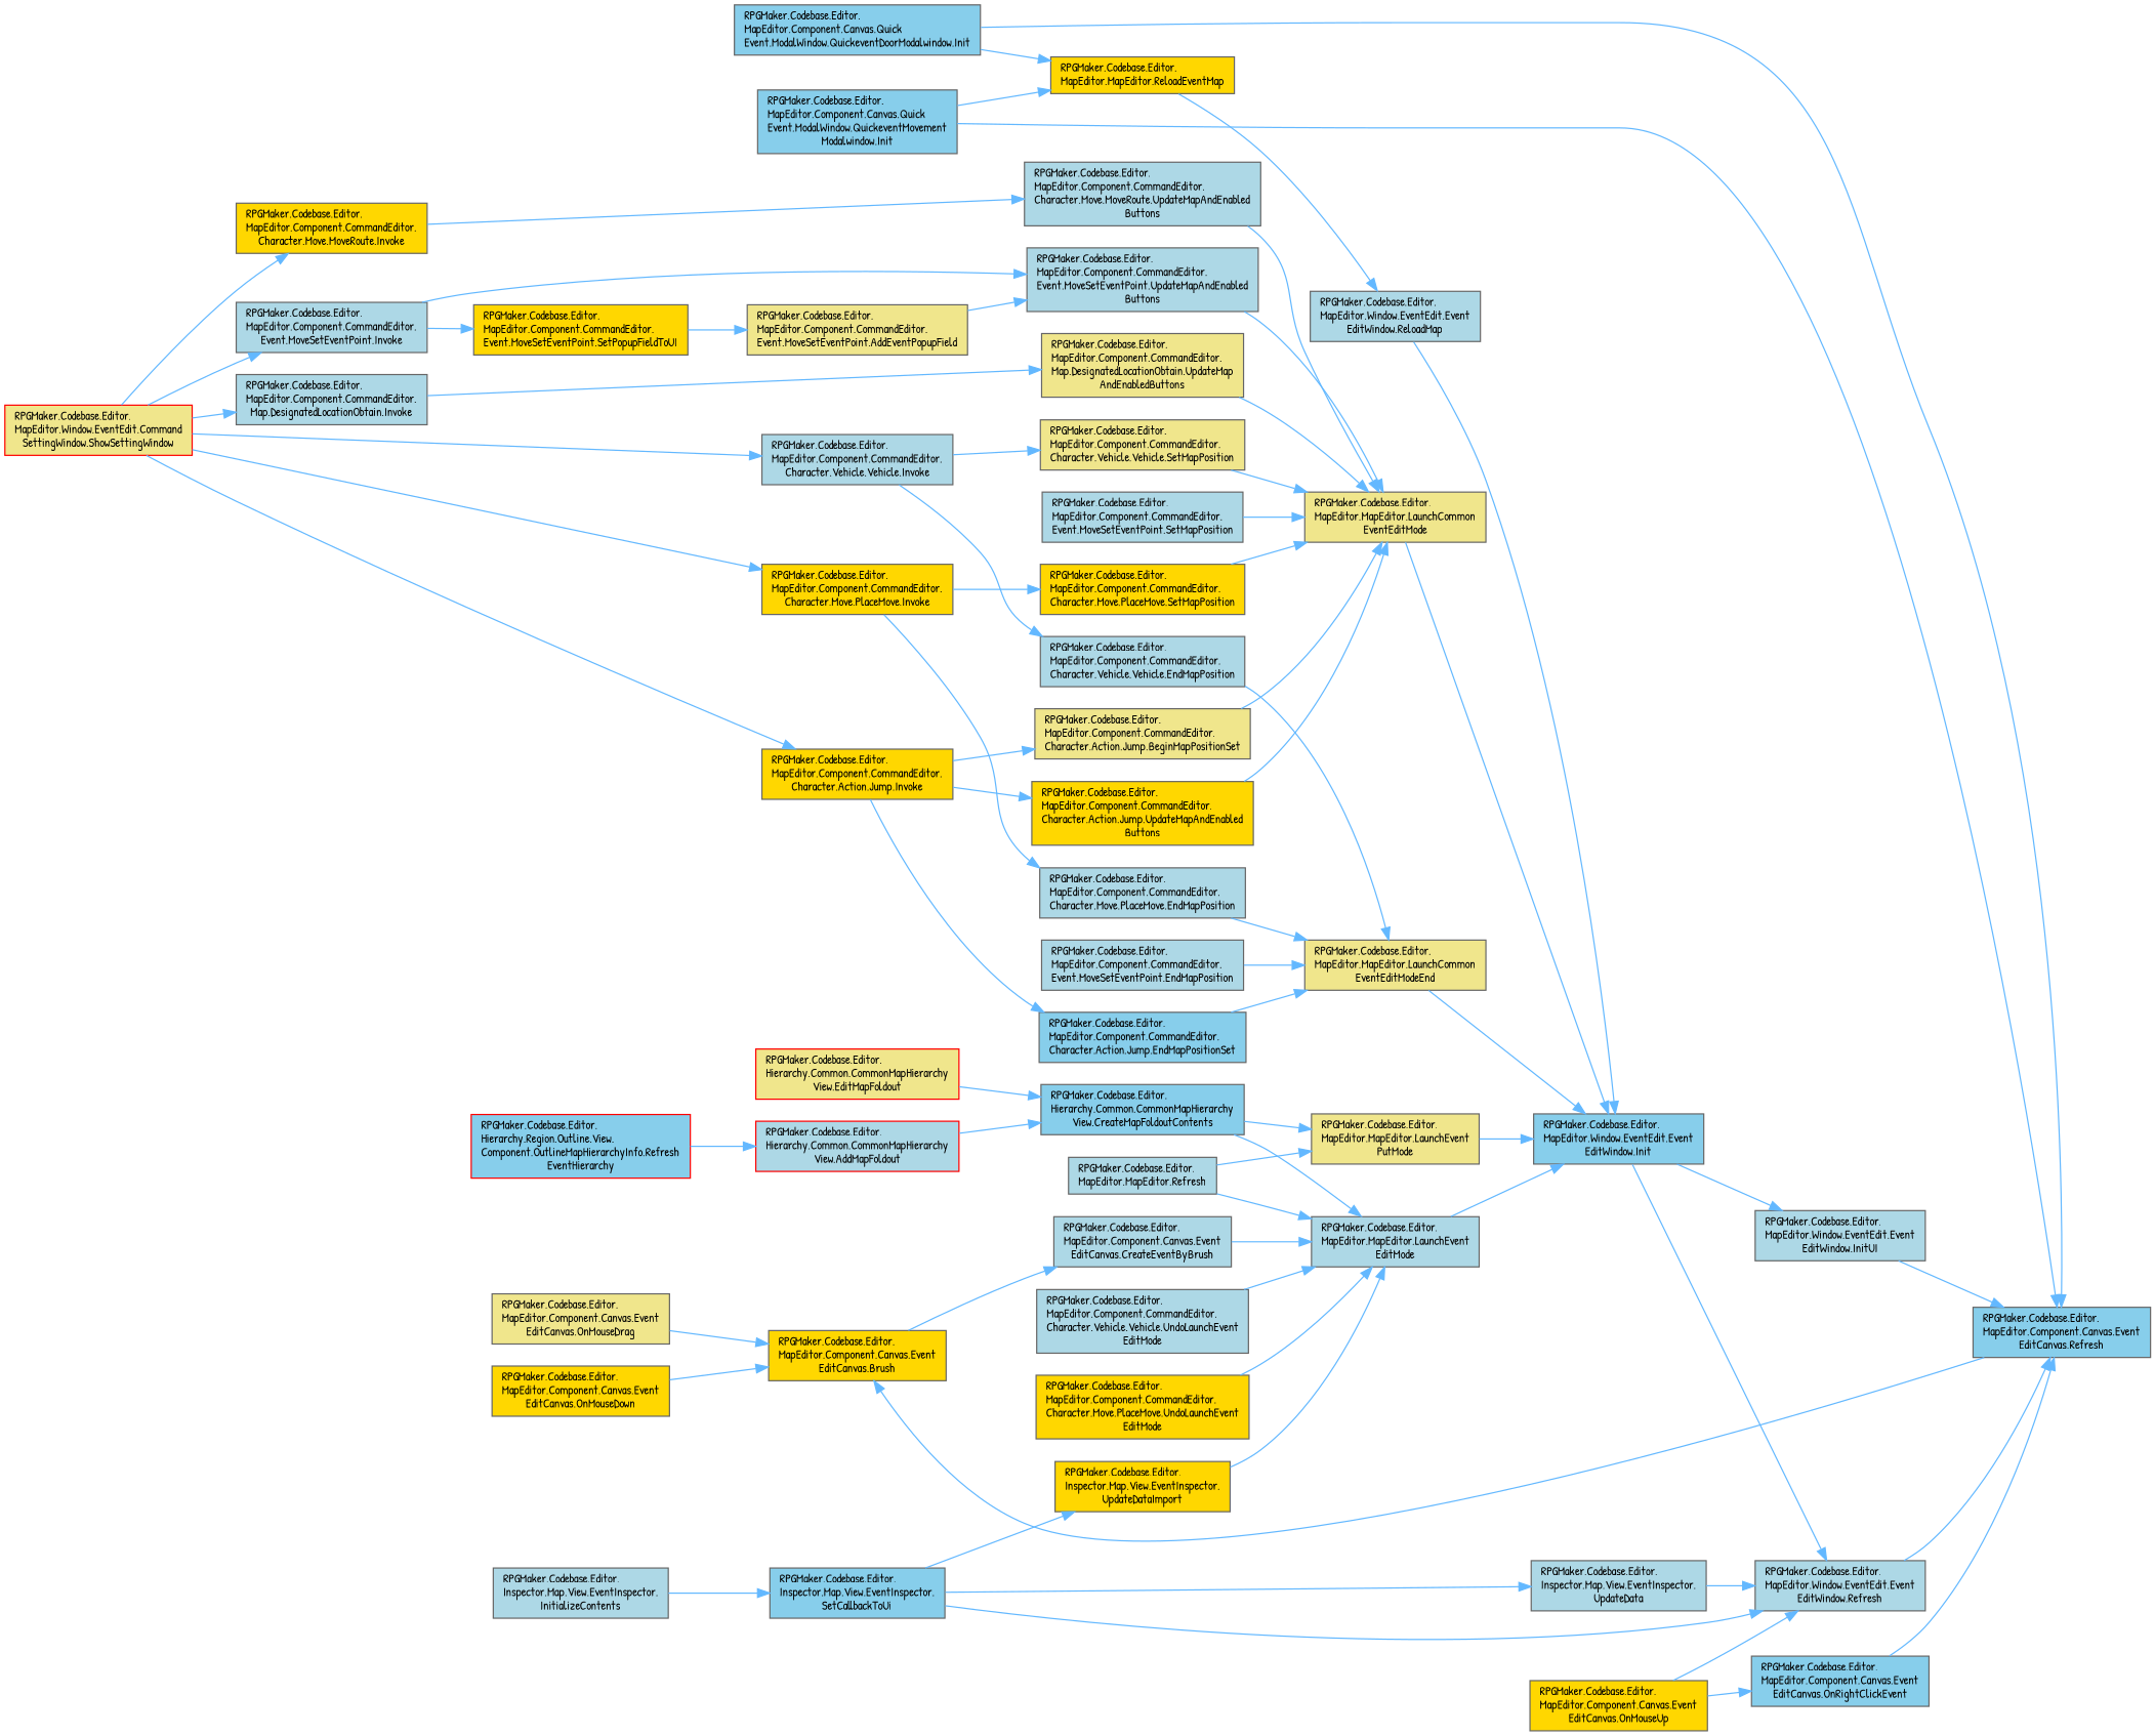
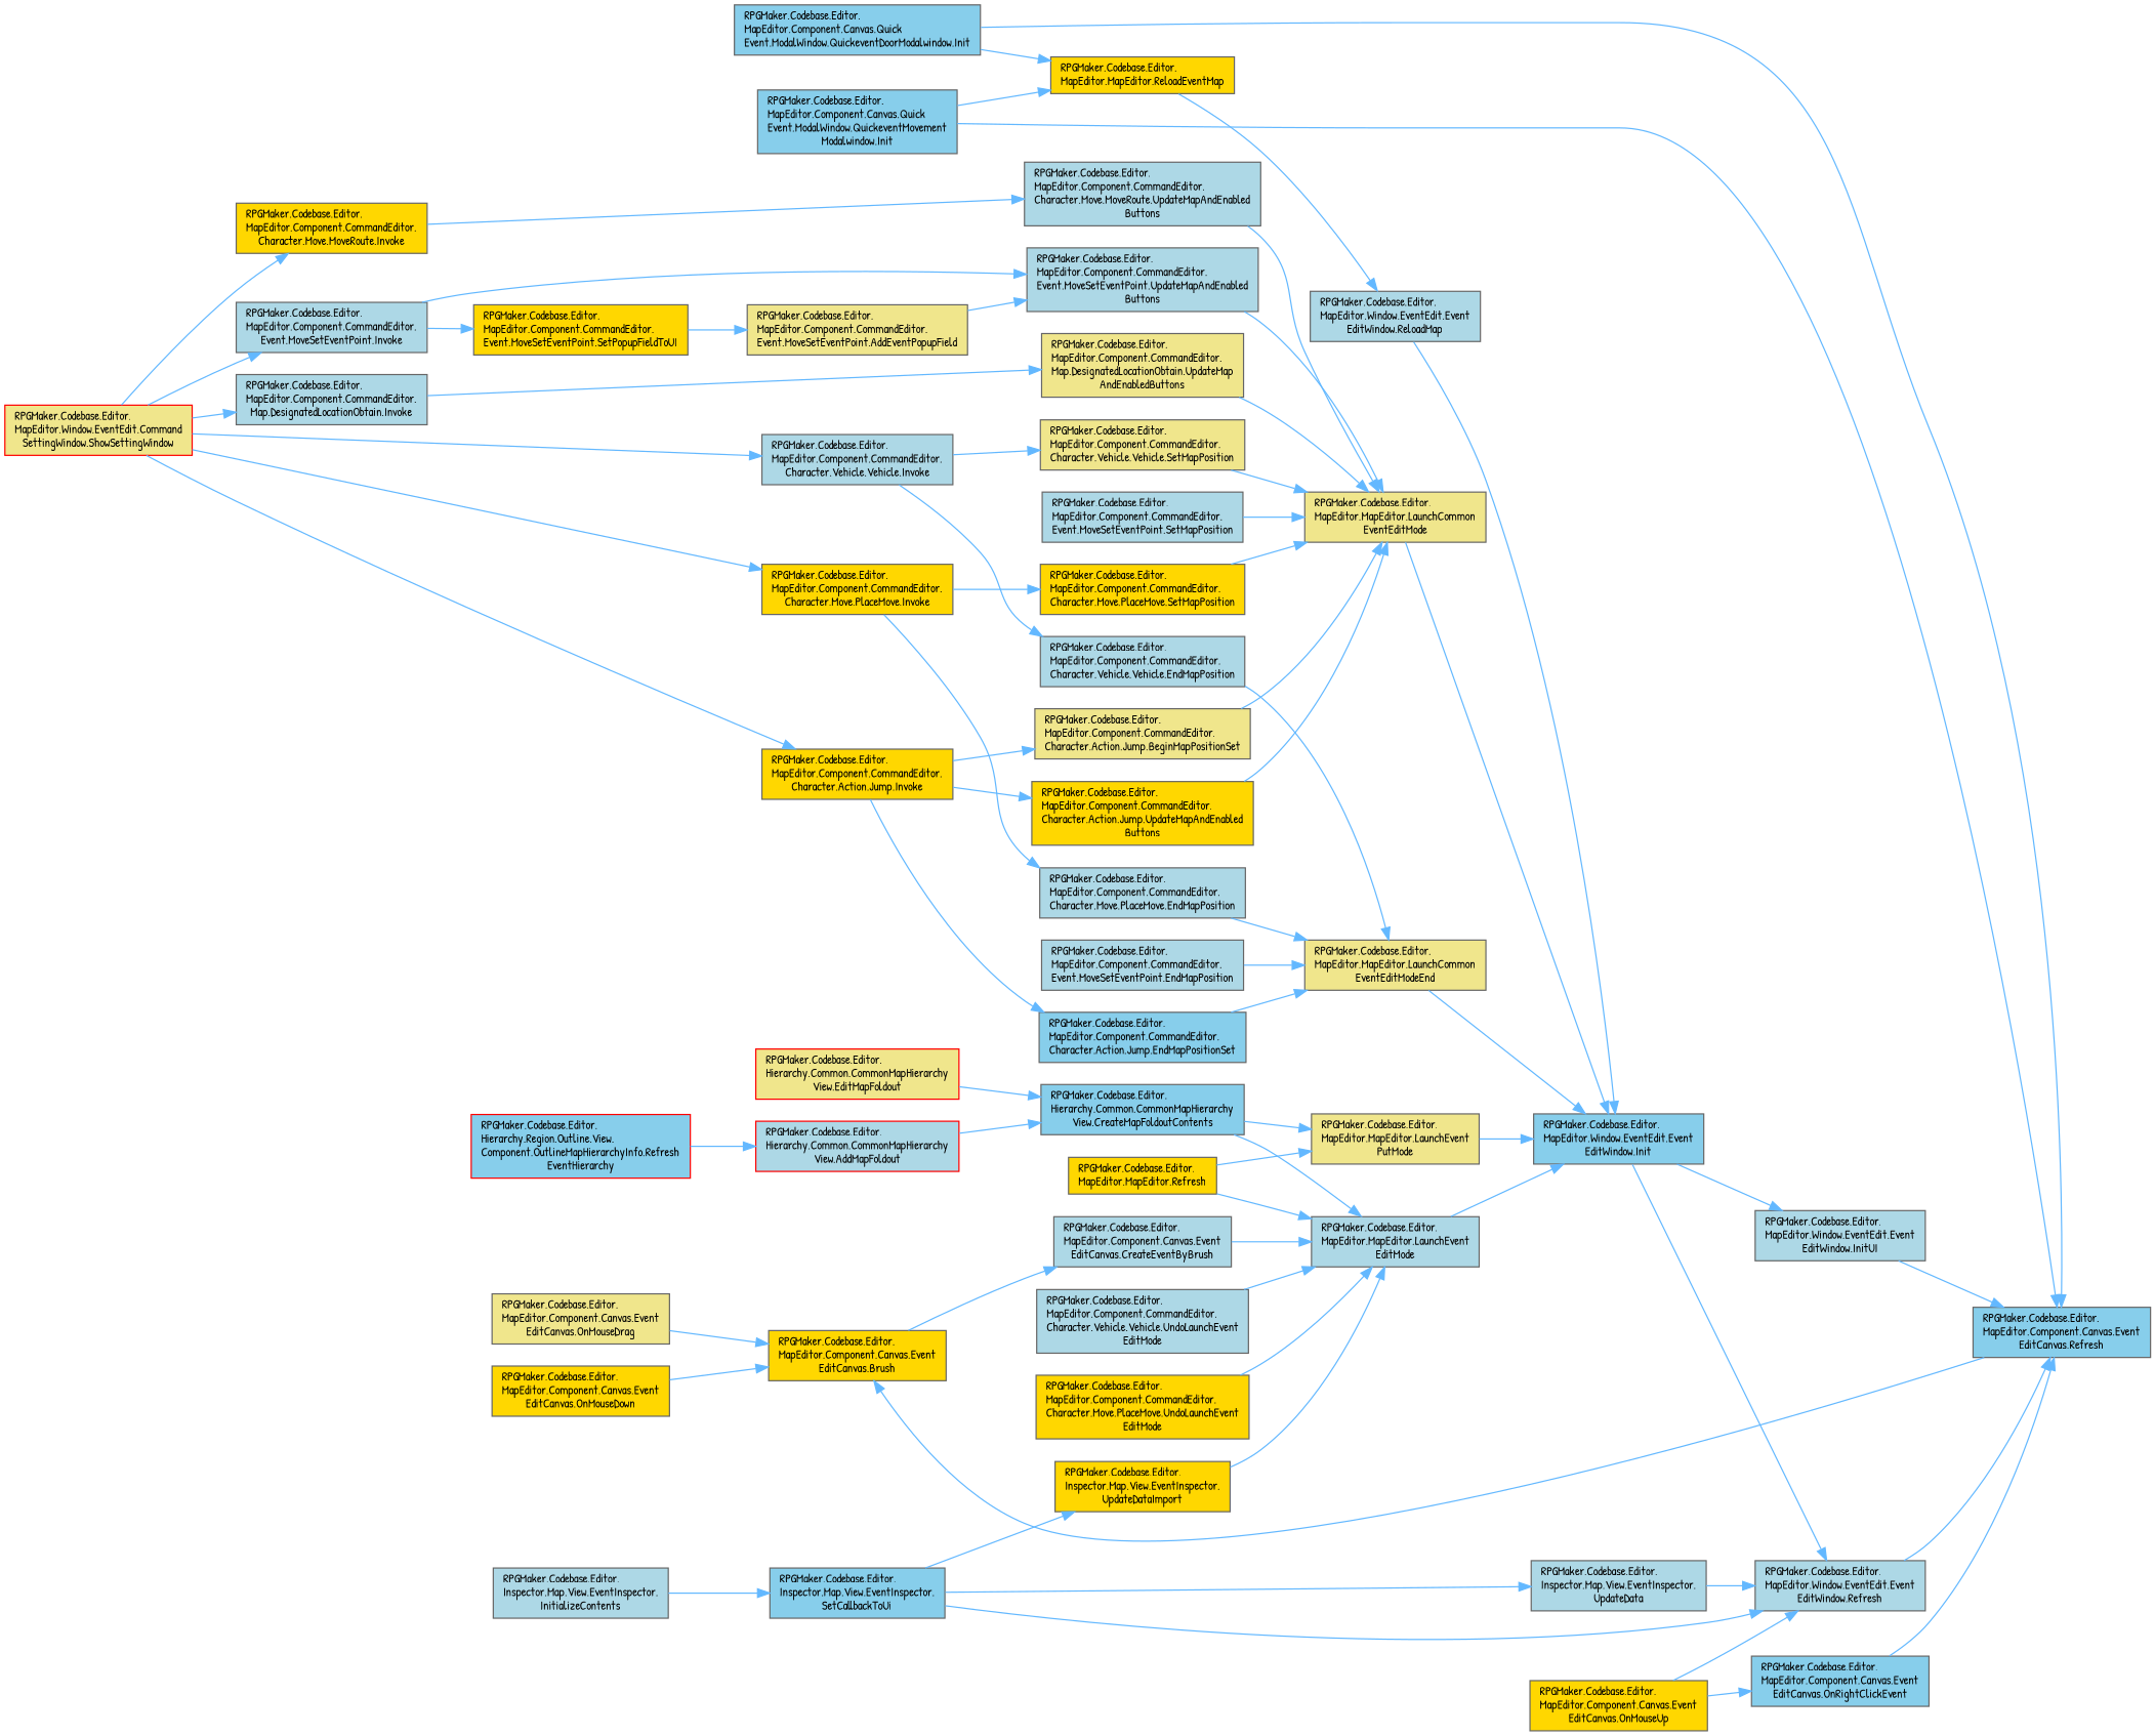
  digraph {
    rankdir=RL
    fontname="Patrick Hand"
    node [color=grey40 fillcolor=lightblue fontname="Patrick Hand" fontsize=10 shape=box style=filled]
    edge [color=steelblue1 dir=back fontname="Patrick Hand" fontsize=10 labelfontname=Helvetica labelfontsize=10 style=solid]
    n1 [color=gray40 fillcolor=skyblue fontcolor=black height=0.2 label="RPGMaker.Codebase.Editor.\lMapEditor.Component.Canvas.Event\lEditCanvas.Refresh" width=0.4]
    n2 [fillcolor=skyblue height=0.2 label="RPGMaker.Codebase.Editor.\lMapEditor.Component.Canvas.Quick\lEvent.ModalWindow.QuickeventDoorModalwindow.Init" width=0.4]
    n3 [fillcolor=skyblue height=0.2 label="RPGMaker.Codebase.Editor.\lMapEditor.Component.Canvas.Quick\lEvent.ModalWindow.QuickeventMovement\lModalwindow.Init" width=0.4]
    n4 [height=0.2 label="RPGMaker.Codebase.Editor.\lMapEditor.Window.EventEdit.Event\lEditWindow.InitUI" width=0.4]
    n5 [fillcolor=skyblue height=0.2 label="RPGMaker.Codebase.Editor.\lMapEditor.Component.Canvas.Event\lEditCanvas.OnRightClickEvent" width=0.4]
    n6 [height=0.2 label="RPGMaker.Codebase.Editor.\lMapEditor.Window.EventEdit.Event\lEditWindow.Refresh" width=0.4]
    n7 [fillcolor=skyblue height=0.2 label="RPGMaker.Codebase.Editor.\lMapEditor.Window.EventEdit.Event\lEditWindow.Init" width=0.4]
    n8 [fillcolor=khaki height=0.2 label="RPGMaker.Codebase.Editor.\lMapEditor.MapEditor.LaunchCommon\lEventEditMode" width=0.4]
    n9 [fillcolor=khaki height=0.2 label="RPGMaker.Codebase.Editor.\lMapEditor.MapEditor.LaunchCommon\lEventEditModeEnd" width=0.4]
    n10 [height=0.2 label="RPGMaker.Codebase.Editor.\lMapEditor.MapEditor.LaunchEvent\lEditMode" width=0.4]
    n11 [fillcolor=khaki height=0.2 label="RPGMaker.Codebase.Editor.\lMapEditor.MapEditor.LaunchEvent\lPutMode" width=0.4]
    n12 [height=0.2 label="RPGMaker.Codebase.Editor.\lMapEditor.Window.EventEdit.Event\lEditWindow.ReloadMap" width=0.4]
    n13 [fillcolor=khaki height=0.2 label="RPGMaker.Codebase.Editor.\lMapEditor.Component.CommandEditor.\lCharacter.Action.Jump.BeginMapPositionSet" width=0.4]
    n14 [fillcolor=gold height=0.2 label="RPGMaker.Codebase.Editor.\lMapEditor.Component.CommandEditor.\lCharacter.Move.PlaceMove.SetMapPosition" width=0.4]
    n15 [fillcolor=khaki height=0.2 label="RPGMaker.Codebase.Editor.\lMapEditor.Component.CommandEditor.\lCharacter.Vehicle.Vehicle.SetMapPosition" width=0.4]
    n16 [height=0.2 label="RPGMaker.Codebase.Editor.\lMapEditor.Component.CommandEditor.\lEvent.MoveSetEventPoint.SetMapPosition" width=0.4]
    n17 [fillcolor=gold height=0.2 label="RPGMaker.Codebase.Editor.\lMapEditor.Component.CommandEditor.\lCharacter.Action.Jump.UpdateMapAndEnabled\lButtons" width=0.4]
    n18 [height=0.2 label="RPGMaker.Codebase.Editor.\lMapEditor.Component.CommandEditor.\lCharacter.Move.MoveRoute.UpdateMapAndEnabled\lButtons" width=0.4]
    n19 [height=0.2 label="RPGMaker.Codebase.Editor.\lMapEditor.Component.CommandEditor.\lEvent.MoveSetEventPoint.UpdateMapAndEnabled\lButtons" width=0.4]
    n20 [fillcolor=khaki height=0.2 label="RPGMaker.Codebase.Editor.\lMapEditor.Component.CommandEditor.\lMap.DesignatedLocationObtain.UpdateMap\lAndEnabledButtons" width=0.4]
    n21 [fillcolor=gold height=0.2 label="RPGMaker.Codebase.Editor.\lMapEditor.Component.CommandEditor.\lCharacter.Action.Jump.Invoke" width=0.4]
    n22 [color=red fillcolor=khaki height=0.2 label="RPGMaker.Codebase.Editor.\lMapEditor.Window.EventEdit.Command\lSettingWindow.ShowSettingWindow" width=0.4]
    n23 [fillcolor=gold height=0.2 label="RPGMaker.Codebase.Editor.\lMapEditor.Component.CommandEditor.\lCharacter.Move.PlaceMove.Invoke" width=0.4]
    n24 [height=0.2 label="RPGMaker.Codebase.Editor.\lMapEditor.Component.CommandEditor.\lCharacter.Vehicle.Vehicle.Invoke" width=0.4]
    n25 [fillcolor=gold height=0.2 label="RPGMaker.Codebase.Editor.\lMapEditor.Component.CommandEditor.\lCharacter.Move.MoveRoute.Invoke" width=0.4]
    n26 [fillcolor=khaki height=0.2 label="RPGMaker.Codebase.Editor.\lMapEditor.Component.CommandEditor.\lEvent.MoveSetEventPoint.AddEventPopupField" width=0.4]
    n27 [height=0.2 label="RPGMaker.Codebase.Editor.\lMapEditor.Component.CommandEditor.\lEvent.MoveSetEventPoint.Invoke" width=0.4]
    n28 [fillcolor=gold height=0.2 label="RPGMaker.Codebase.Editor.\lMapEditor.Component.CommandEditor.\lEvent.MoveSetEventPoint.SetPopupFieldToUI" width=0.4]
    n29 [height=0.2 label="RPGMaker.Codebase.Editor.\lMapEditor.Component.CommandEditor.\lMap.DesignatedLocationObtain.Invoke" width=0.4]
    n30 [height=0.2 label="RPGMaker.Codebase.Editor.\lMapEditor.Component.CommandEditor.\lCharacter.Move.PlaceMove.EndMapPosition" width=0.4]
    n31 [height=0.2 label="RPGMaker.Codebase.Editor.\lMapEditor.Component.CommandEditor.\lCharacter.Vehicle.Vehicle.EndMapPosition" width=0.4]
    n32 [height=0.2 label="RPGMaker.Codebase.Editor.\lMapEditor.Component.CommandEditor.\lEvent.MoveSetEventPoint.EndMapPosition" width=0.4]
    n33 [fillcolor=skyblue height=0.2 label="RPGMaker.Codebase.Editor.\lMapEditor.Component.CommandEditor.\lCharacter.Action.Jump.EndMapPositionSet" width=0.4]
    n34 [height=0.2 label="RPGMaker.Codebase.Editor.\lMapEditor.Component.Canvas.Event\lEditCanvas.CreateEventByBrush" width=0.4]
    n35 [fillcolor=skyblue height=0.2 label="RPGMaker.Codebase.Editor.\lHierarchy.Common.CommonMapHierarchy\lView.CreateMapFoldoutContents" width=0.4]
-   n36 [height=0.2 label="RPGMaker.Codebase.Editor.\lMapEditor.MapEditor.Refresh" width=0.4]
+   n36 [fillcolor=gold height=0.2 label="RPGMaker.Codebase.Editor.\lMapEditor.MapEditor.Refresh" width=0.4]
    n37 [fillcolor=gold height=0.2 label="RPGMaker.Codebase.Editor.\lMapEditor.Component.CommandEditor.\lCharacter.Move.PlaceMove.UndoLaunchEvent\lEditMode" width=0.4]
    n38 [height=0.2 label="RPGMaker.Codebase.Editor.\lMapEditor.Component.CommandEditor.\lCharacter.Vehicle.Vehicle.UndoLaunchEvent\lEditMode" width=0.4]
    n39 [fillcolor=gold height=0.2 label="RPGMaker.Codebase.Editor.\lInspector.Map.View.EventInspector.\lUpdateDataImport" width=0.4]
    n40 [fillcolor=gold height=0.2 label="RPGMaker.Codebase.Editor.\lMapEditor.Component.Canvas.Event\lEditCanvas.Brush" width=0.4]
    n41 [fillcolor=gold height=0.2 label="RPGMaker.Codebase.Editor.\lMapEditor.Component.Canvas.Event\lEditCanvas.OnMouseDown" width=0.4]
    n42 [fillcolor=khaki height=0.2 label="RPGMaker.Codebase.Editor.\lMapEditor.Component.Canvas.Event\lEditCanvas.OnMouseDrag" width=0.4]
    n43 [color=red height=0.2 label="RPGMaker.Codebase.Editor.\lHierarchy.Common.CommonMapHierarchy\lView.AddMapFoldout" width=0.4]
    n44 [color=red fillcolor=khaki height=0.2 label="RPGMaker.Codebase.Editor.\lHierarchy.Common.CommonMapHierarchy\lView.EditMapFoldout" width=0.4]
    n45 [color=red fillcolor=skyblue height=0.2 label="RPGMaker.Codebase.Editor.\lHierarchy.Region.Outline.View.\lComponent.OutlineMapHierarchyInfo.Refresh\lEventHierarchy" width=0.4]
    n46 [fillcolor=skyblue height=0.2 label="RPGMaker.Codebase.Editor.\lInspector.Map.View.EventInspector.\lSetCallbackToUi" width=0.4]
    n47 [height=0.2 label="RPGMaker.Codebase.Editor.\lInspector.Map.View.EventInspector.\lInitializeContents" width=0.4]
    n48 [fillcolor=gold height=0.2 label="RPGMaker.Codebase.Editor.\lMapEditor.MapEditor.ReloadEventMap" width=0.4]
    n49 [fillcolor=gold height=0.2 label="RPGMaker.Codebase.Editor.\lMapEditor.Component.Canvas.Event\lEditCanvas.OnMouseUp" width=0.4]
    n50 [height=0.2 label="RPGMaker.Codebase.Editor.\lInspector.Map.View.EventInspector.\lUpdateData" width=0.4]
    n1 -> n2
    n1 -> n3
    n1 -> n4
    n1 -> n5
    n1 -> n6
    n4 -> n7
    n5 -> n49
    n6 -> n7
    n6 -> n46
    n6 -> n49
    n6 -> n50
    n7 -> n8
    n7 -> n9
    n7 -> n10
    n7 -> n11
    n7 -> n12
    n8 -> n13
    n8 -> n14
    n8 -> n15
    n8 -> n16
    n8 -> n17
    n8 -> n18
    n8 -> n19
    n8 -> n20
    n9 -> n30
    n9 -> n31
    n9 -> n32
    n9 -> n33
    n10 -> n34
    n10 -> n35
    n10 -> n36
    n10 -> n37
    n10 -> n38
    n10 -> n39
    n11 -> n35
    n11 -> n36
    n12 -> n48
    n13 -> n21
    n14 -> n23
    n15 -> n24
    n17 -> n21
    n18 -> n25
    n19 -> n26
    n19 -> n27
    n20 -> n29
    n21 -> n22
    n23 -> n22
    n24 -> n22
    n25 -> n22
    n26 -> n28
    n27 -> n22
    n28 -> n27
    n29 -> n22
    n30 -> n23
    n31 -> n24
    n33 -> n21
    n34 -> n40
    n35 -> n43
    n35 -> n44
    n39 -> n46
    n40 -> n1
    n40 -> n41
    n40 -> n42
    n43 -> n45
    n46 -> n47
    n48 -> n2
    n48 -> n3
    n50 -> n46
  }
